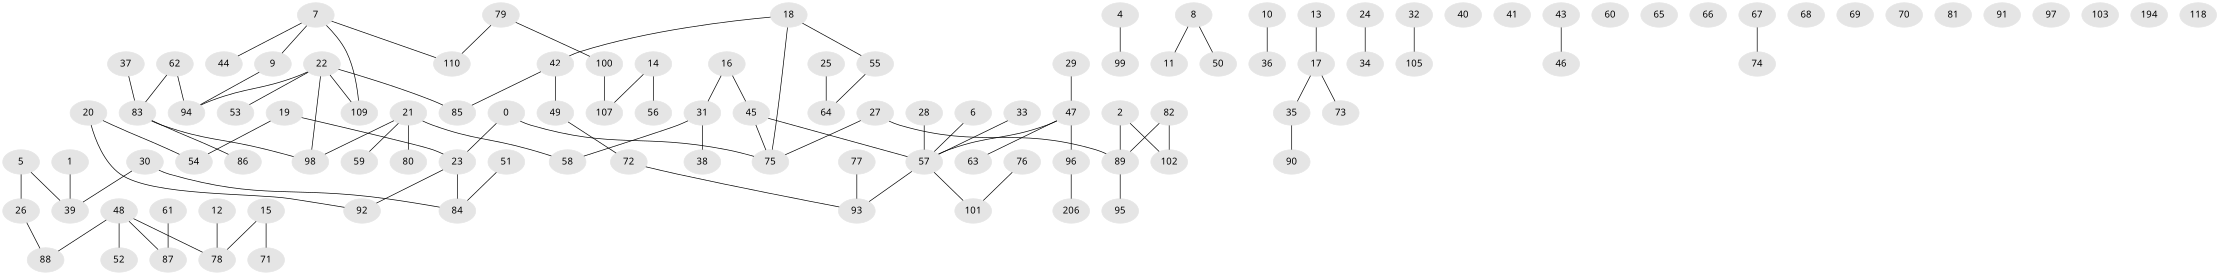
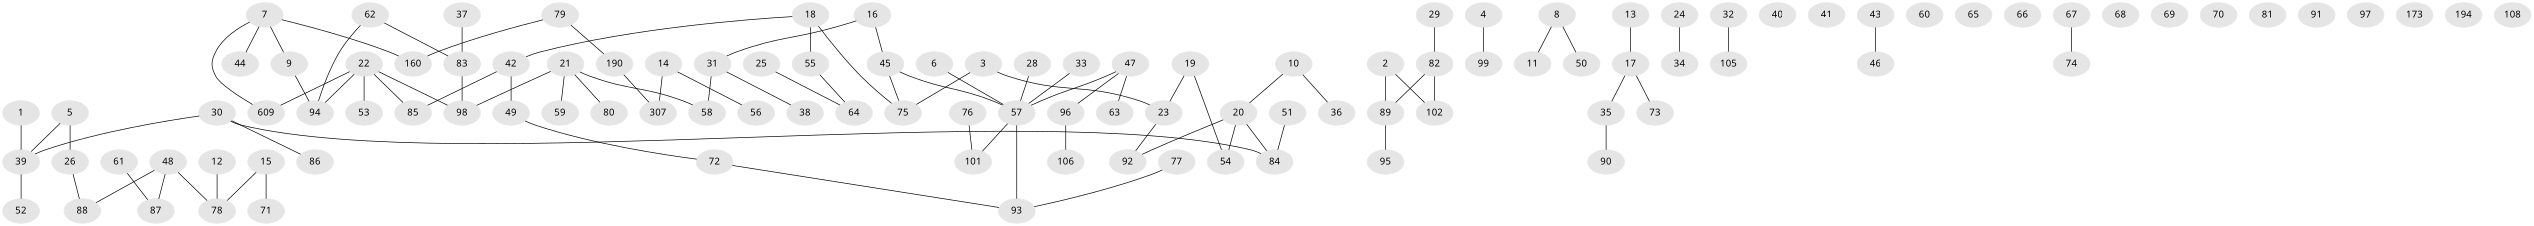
  graph {
    fontname="Noto Sans"
    node [color=gray90 fontname="Noto Sans" style=filled]
    edge [fontname="Noto Sans"]
    1
    39
    2
    89
    102
    95
-   3 [label=0]
+   3
    23
    75
    92
    84
    4
    99
    5
    26
    88
    6
    57
    93
    101
    7
    9
    44
-   109
-   110
+   109 [label=609]
+   110 [label=160]
    94
    8
    11
    50
    10
    20
    36
    54
    12
    78
    13
    17
    35
    73
    14
    56
-   107
+   107 [label=307]
    15
    71
    16
    31
    45
    58
    38
    90
    18
    42
    55
    85
    49
    64
    19
    21
    59
    80
    98
    22
    53
    24
    34
    25
-   27
    28
    29
    47
    63
    96
    30
    86
    32
    105
    33
    37
    83
    40
    41
    72
    43
    46
-   106 [label=206]
+   106
    48
    52
    87
    51
    60
    61
    62
    65
    66
    67
    74
    68
    69
    70
    76
    77
    79
-   100
+   100 [label=190]
    81
    82
    91
    97
-   103
+   103 [label=173]
    n109 [label=194]
-   108 [label=118]
+   108
    1 -- 39
    2 -- 89
    2 -- 102
    89 -- 95
    3 -- 23
    3 -- 75
    23 -- 92
-   23 -- 84
+   20 -- 84
    4 -- 99
    5 -- 39
    5 -- 26
    26 -- 88
    6 -- 57
    57 -- 93
    57 -- 101
    7 -- 9
    7 -- 44
    7 -- 109
    7 -- 110
    9 -- 94
    8 -- 11
    8 -- 50
+   10 -- 20
    10 -- 36
    20 -- 92
    20 -- 54
    12 -- 78
    13 -- 17
    17 -- 35
    17 -- 73
    35 -- 90
    14 -- 56
    14 -- 107
    15 -- 78
    15 -- 71
    16 -- 31
    16 -- 45
    31 -- 58
    31 -- 38
    45 -- 75
    45 -- 57
    18 -- 75
    18 -- 42
    18 -- 55
    42 -- 85
    42 -- 49
    55 -- 64
    49 -- 72
    19 -- 23
    19 -- 54
    21 -- 58
    21 -- 59
    21 -- 80
    21 -- 98
    22 -- 109
    22 -- 94
    22 -- 85
    22 -- 98
    22 -- 53
    24 -- 34
    25 -- 64
-   27 -- 89
-   27 -- 75
    28 -- 57
-   29 -- 47
+   29 -- 82
    47 -- 57
    47 -- 63
    47 -- 96
    96 -- 106
    30 -- 39
    30 -- 84
-   83 -- 86
+   30 -- 86
    32 -- 105
    33 -- 57
    37 -- 83
    83 -- 98
    72 -- 93
    43 -- 46
    48 -- 88
    48 -- 78
-   48 -- 52
+   39 -- 52
    48 -- 87
    51 -- 84
    61 -- 87
    62 -- 94
    62 -- 83
    67 -- 74
    76 -- 101
    77 -- 93
    79 -- 110
    79 -- 100
    100 -- 107
    82 -- 89
    82 -- 102
  }
